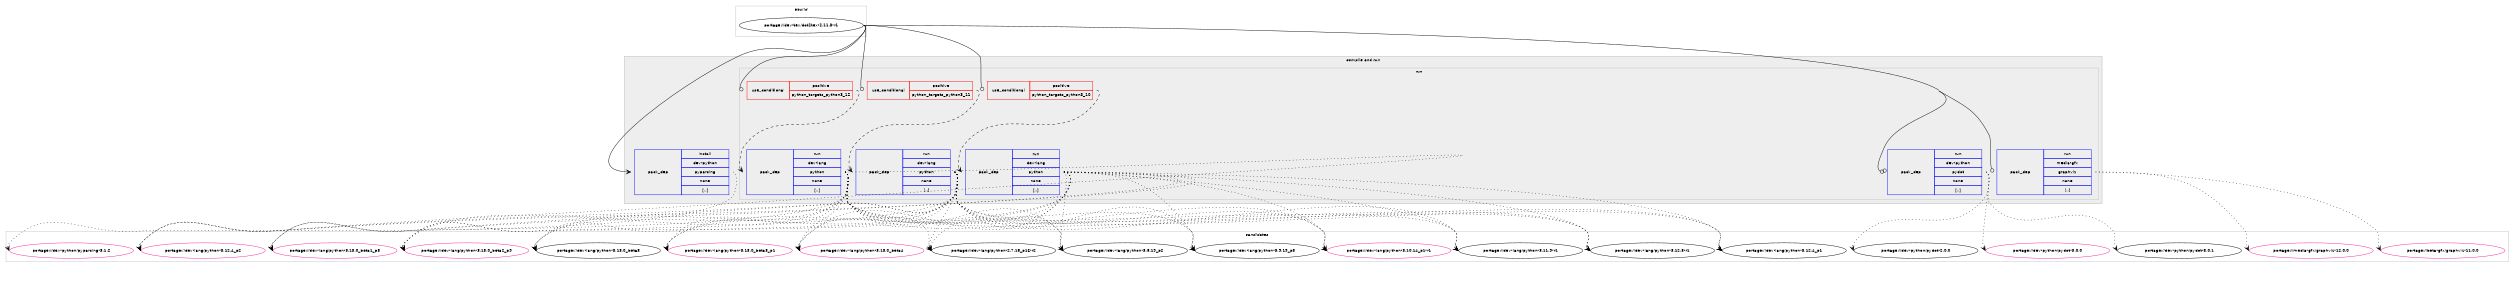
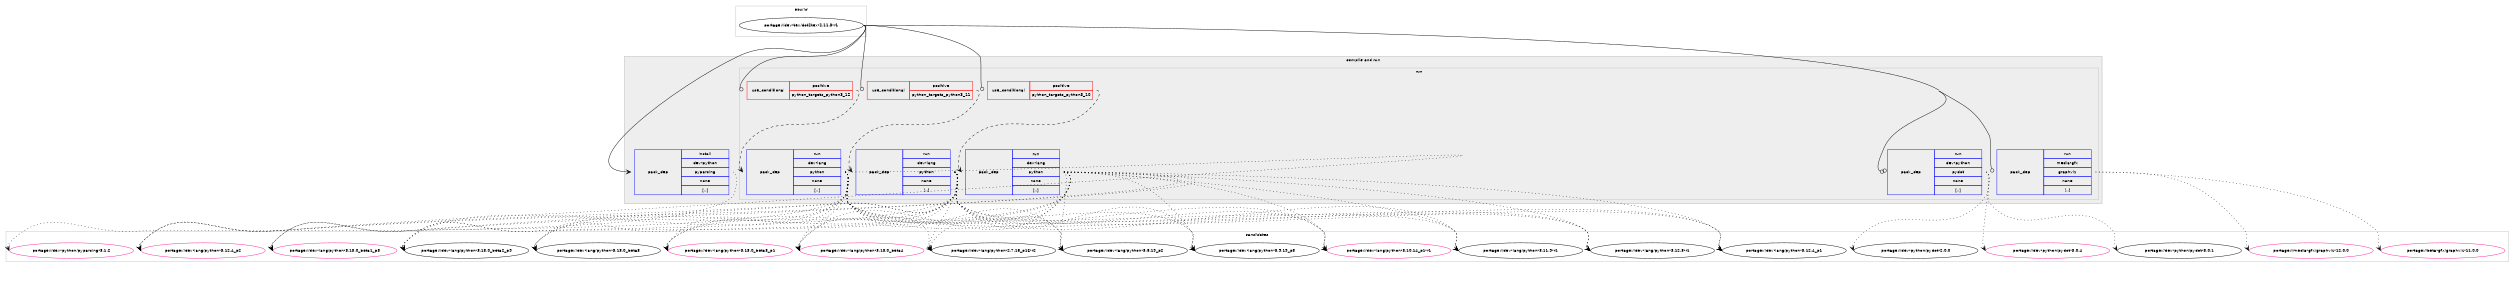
  digraph {
    compound=true
    concentrate=true
    fontname=Helvetica
    fontsize=10
    newrank=true
    rankdir=TB
    ranksep=1.5
    node [color=black fontname=Helvetica fontsize=10]
    edge [arrowhead=vee headport=w style=dotted tailport=e weight=100]
    n1 [label="portage://dev-tex/dot2tex-2.11.3-r1" width=4]
    n2 [color=blue label=<<TABLE BORDER="0" CELLBORDER="1" CELLSPACING="0" CELLPADDING="4" WIDTH="220"><TR><TD ROWSPAN="6" CELLPADDING="30">pack_dep</TD></TR><TR><TD WIDTH="110">install</TD></TR><TR><TD>dev-python</TD></TR><TR><TD>pyparsing</TD></TR><TR><TD>none</TD></TR><TR><TD>[,,]</TD></TR></TABLE>> shape=none]
    n3 [color=blue label=<<TABLE BORDER="0" CELLBORDER="1" CELLSPACING="0" CELLPADDING="4" WIDTH="220"><TR><TD ROWSPAN="6" CELLPADDING="30">pack_dep</TD></TR><TR><TD WIDTH="110">run</TD></TR><TR><TD>dev-lang</TD></TR><TR><TD>python</TD></TR><TR><TD>none</TD></TR><TR><TD>[,,]</TD></TR></TABLE>> shape=none]
    n4 [color=red label=<<TABLE BORDER="0" CELLBORDER="1" CELLSPACING="0" CELLPADDING="4"><TR><TD ROWSPAN="3" CELLPADDING="10">use_conditional</TD></TR><TR><TD>positive</TD></TR><TR><TD>python_targets_python3_10</TD></TR></TABLE>> shape=none]
    n5 [color=blue label=<<TABLE BORDER="0" CELLBORDER="1" CELLSPACING="0" CELLPADDING="4" WIDTH="220"><TR><TD ROWSPAN="6" CELLPADDING="30">pack_dep</TD></TR><TR><TD WIDTH="110">run</TD></TR><TR><TD>dev-lang</TD></TR><TR><TD>python</TD></TR><TR><TD>none</TD></TR><TR><TD>[,,]</TD></TR></TABLE>> shape=none]
    n6 [color=red label=<<TABLE BORDER="0" CELLBORDER="1" CELLSPACING="0" CELLPADDING="4"><TR><TD ROWSPAN="3" CELLPADDING="10">use_conditional</TD></TR><TR><TD>positive</TD></TR><TR><TD>python_targets_python3_11</TD></TR></TABLE>> shape=none]
    n7 [color=blue label=<<TABLE BORDER="0" CELLBORDER="1" CELLSPACING="0" CELLPADDING="4" WIDTH="220"><TR><TD ROWSPAN="6" CELLPADDING="30">pack_dep</TD></TR><TR><TD WIDTH="110">run</TD></TR><TR><TD>dev-lang</TD></TR><TR><TD>python</TD></TR><TR><TD>none</TD></TR><TR><TD>[,,]</TD></TR></TABLE>> shape=none]
    n8 [color=red label=<<TABLE BORDER="0" CELLBORDER="1" CELLSPACING="0" CELLPADDING="4"><TR><TD ROWSPAN="3" CELLPADDING="10">use_conditional</TD></TR><TR><TD>positive</TD></TR><TR><TD>python_targets_python3_12</TD></TR></TABLE>> shape=none]
    n9 [color=blue label=<<TABLE BORDER="0" CELLBORDER="1" CELLSPACING="0" CELLPADDING="4" WIDTH="220"><TR><TD ROWSPAN="6" CELLPADDING="30">pack_dep</TD></TR><TR><TD WIDTH="110">run</TD></TR><TR><TD>dev-python</TD></TR><TR><TD>pydot</TD></TR><TR><TD>none</TD></TR><TR><TD>[,,]</TD></TR></TABLE>> shape=none]
    n10 [color=blue label=<<TABLE BORDER="0" CELLBORDER="1" CELLSPACING="0" CELLPADDING="4" WIDTH="220"><TR><TD ROWSPAN="6" CELLPADDING="30">pack_dep</TD></TR><TR><TD WIDTH="110">run</TD></TR><TR><TD>media-gfx</TD></TR><TR><TD>graphviz</TD></TR><TR><TD>none</TD></TR><TR><TD>[,,]</TD></TR></TABLE>> shape=none]
    n11 [color=deeppink label="portage://dev-python/pyparsing-3.1.2" width=4]
    n12 [color=deeppink label="portage://dev-lang/python-3.13.0_beta4" width=4]
    n13 [color=deeppink label="portage://dev-lang/python-3.13.0_beta3_p1" width=4]
    n14 [label="portage://dev-lang/python-3.13.0_beta3" width=4]
-   n15 [color=deeppink label="portage://dev-lang/python-3.13.0_beta2_p9" width=4]
+   n15 [label="portage://dev-lang/python-3.13.0_beta2_p9" width=4]
    n16 [color=deeppink label="portage://dev-lang/python-3.13.0_beta1_p3" width=4]
    n17 [color=deeppink label="portage://dev-lang/python-3.12.4_p2" width=4]
    n18 [label="portage://dev-lang/python-3.12.4_p1" width=4]
    n19 [label="portage://dev-lang/python-3.12.3-r1" width=4]
    n20 [label="portage://dev-lang/python-3.11.9-r1" width=4]
    n21 [color=deeppink label="portage://dev-lang/python-3.10.14_p1-r1" width=4]
    n22 [label="portage://dev-lang/python-3.9.19_p3" width=4]
    n23 [label="portage://dev-lang/python-3.8.19_p2" width=4]
    n24 [label="portage://dev-lang/python-2.7.18_p16-r2" width=4]
    n25 [label="portage://dev-python/pydot-3.0.1" width=4]
-   n26 [color=deeppink label="portage://dev-python/pydot-3.0.0" width=4]
+   n26 [color=deeppink label="portage://dev-python/pydot-3.0.4" width=4]
    n27 [label="portage://dev-python/pydot-2.0.0" width=4]
    n28 [color=deeppink label="portage://media-gfx/graphviz-12.0.0" width=4]
    n29 [color=deeppink label="portage://beta-gfx/graphviz-11.0.0" width=4]
    subgraph cluster_1 {
      color=gray
      label=<<i>ebuild</i>>
      n1
    }
    subgraph cluster_2 {
      color=gray
      label=<<i>dependencies</i>>
      subgraph cluster_3 {
        color=gray
        fillcolor="#eeeeee"
        label=<<i>compile</i>>
        style=filled
        subgraph sub_4 {
          color=gray
          fillcolor="#eeeeee"
          label=<<i>compile</i>>
          style=filled
          n2
        }
      }
      subgraph cluster_5 {
        color=gray
        fillcolor="#eeeeee"
        label=<<i>compile and run</i>>
        style=filled
      }
      subgraph cluster_6 {
        color=gray
        fillcolor="#eeeeee"
        label=<<i>run</i>>
        style=filled
        subgraph sub_7 {
          color=gray
          fillcolor="#eeeeee"
          label=<<i>run</i>>
          style=filled
          n4
          subgraph sub_8 {
            color=gray
            fillcolor="#eeeeee"
            label=<<i>run</i>>
            style=filled
            n3
          }
        }
        subgraph sub_9 {
          color=gray
          fillcolor="#eeeeee"
          label=<<i>run</i>>
          style=filled
          n6
          subgraph sub_10 {
            color=gray
            fillcolor="#eeeeee"
            label=<<i>run</i>>
            style=filled
            n5
          }
        }
        subgraph sub_11 {
          color=gray
          fillcolor="#eeeeee"
          label=<<i>run</i>>
          style=filled
          n8
          subgraph sub_12 {
            color=gray
            fillcolor="#eeeeee"
            label=<<i>run</i>>
            style=filled
            n7
          }
        }
        subgraph sub_13 {
          color=gray
          fillcolor="#eeeeee"
          label=<<i>run</i>>
          style=filled
          n9
        }
        subgraph sub_14 {
          color=gray
          fillcolor="#eeeeee"
          label=<<i>run</i>>
          style=filled
          n10
        }
      }
    }
    subgraph cluster_15 {
      color=gray
      label=<<i>candidates</i>>
      rank=same
      subgraph sub_16 {
        color=black
        label=<<i>candidates</i>>
        nodesep=1
        rank=same
        n11
      }
      subgraph sub_17 {
        color=black
        label=<<i>candidates</i>>
        nodesep=1
        rank=same
        n12
        n13
        n14
        n15
        n16
        n17
        n18
        n19
        n20
        n21
        n22
        n23
        n24
      }
      subgraph sub_18 {
        color=black
        label=<<i>candidates</i>>
        nodesep=1
        rank=same
        n12
        n13
        n14
        n15
        n16
        n17
        n18
        n19
        n20
        n21
        n22
        n23
        n24
      }
      subgraph sub_19 {
        color=black
        label=<<i>candidates</i>>
        nodesep=1
        rank=same
        n12
        n13
        n14
        n15
        n16
        n17
        n18
        n19
        n20
        n21
        n22
        n23
        n24
      }
      subgraph sub_20 {
        color=black
        label=<<i>candidates</i>>
        nodesep=1
        rank=same
        n25
        n26
        n27
      }
      subgraph sub_21 {
        color=black
        label=<<i>candidates</i>>
        nodesep=1
        rank=same
        n28
        n29
      }
    }
    n1 -> n2 [style=solid weight=20]
    n1 -> n4 [arrowhead=odot style=solid weight=20]
    n1 -> n6 [arrowhead=odot style=solid weight=20]
    n1 -> n8 [arrowhead=odot style=solid weight=20]
    n1 -> n9 [arrowhead=odot style=solid weight=20]
    n1 -> n10 [arrowhead=odot style=solid weight=20]
    n2 -> n11
    n3 -> n12
    n3 -> n13
    n3 -> n14
    n3 -> n15
    n3 -> n16
    n3 -> n17
    n3 -> n18
    n3 -> n19
    n3 -> n20
    n3 -> n21
    n3 -> n22
    n3 -> n23
    n3 -> n24
    n4 -> n3 [style=dashed weight=20]
    n5 -> n12
    n5 -> n13
    n5 -> n14
    n5 -> n15
    n5 -> n16
    n5 -> n17
    n5 -> n18
    n5 -> n19
    n5 -> n20
    n5 -> n21
    n5 -> n22
    n5 -> n23
    n5 -> n24
    n6 -> n5 [style=dashed weight=20]
    n7 -> n12
    n7 -> n13
    n7 -> n14
    n7 -> n15
    n7 -> n16
    n7 -> n17
    n7 -> n18
    n7 -> n19
    n7 -> n20
    n7 -> n21
    n7 -> n22
    n7 -> n23
    n7 -> n24
    n8 -> n7 [style=dashed weight=20]
    n9 -> n25
    n9 -> n26
    n9 -> n27
    n10 -> n28
    n10 -> n29
  }
